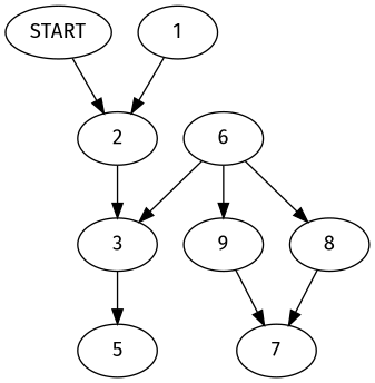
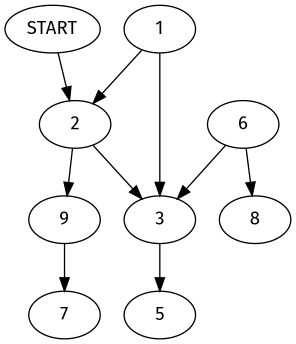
  digraph {
    fontname="Fira Sans"
    node [fontname="Fira Sans"]
    edge [fontname="Fira Sans"]
    n1 [label=START]
    2
    1
    3
    n5 [label=9]
    5
    7
    6
    8
    n1 -> 2
    2 -> 3
-   6 -> n5
+   2 -> n5
    1 -> 2
+   1 -> 3
    3 -> 5
    n5 -> 7
    6 -> 3
    6 -> 8
-   8 -> 7
  }
